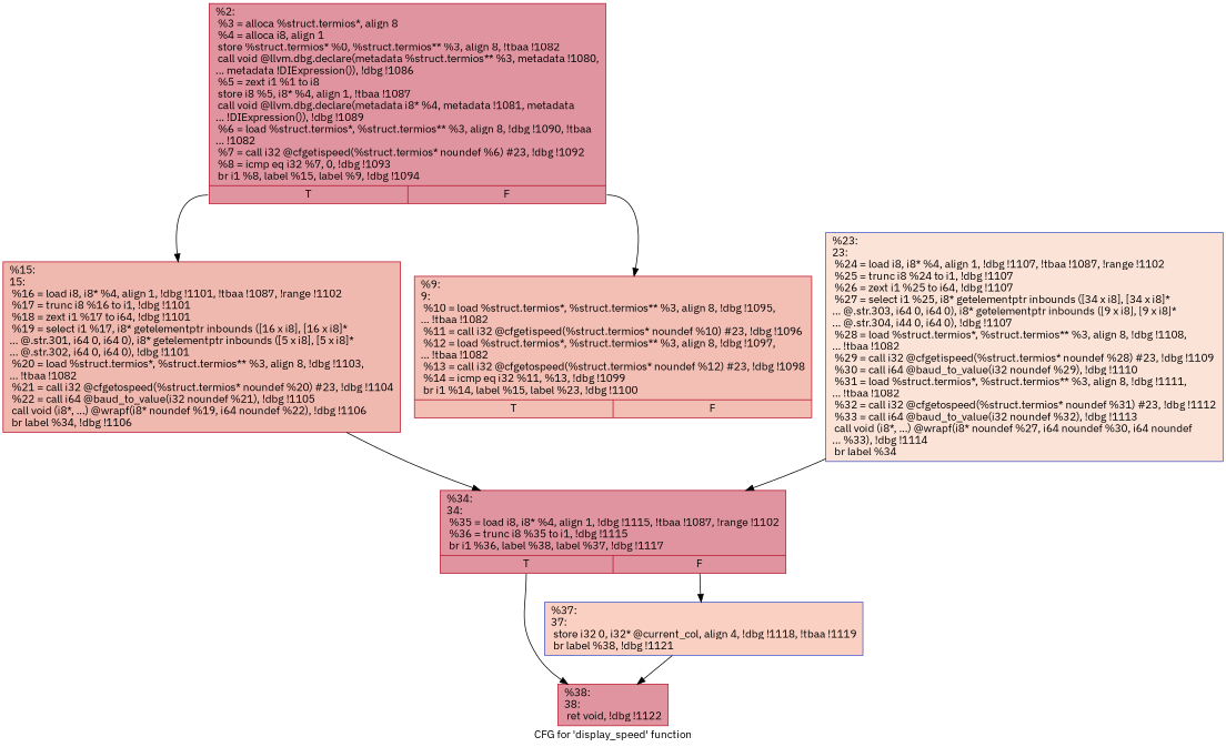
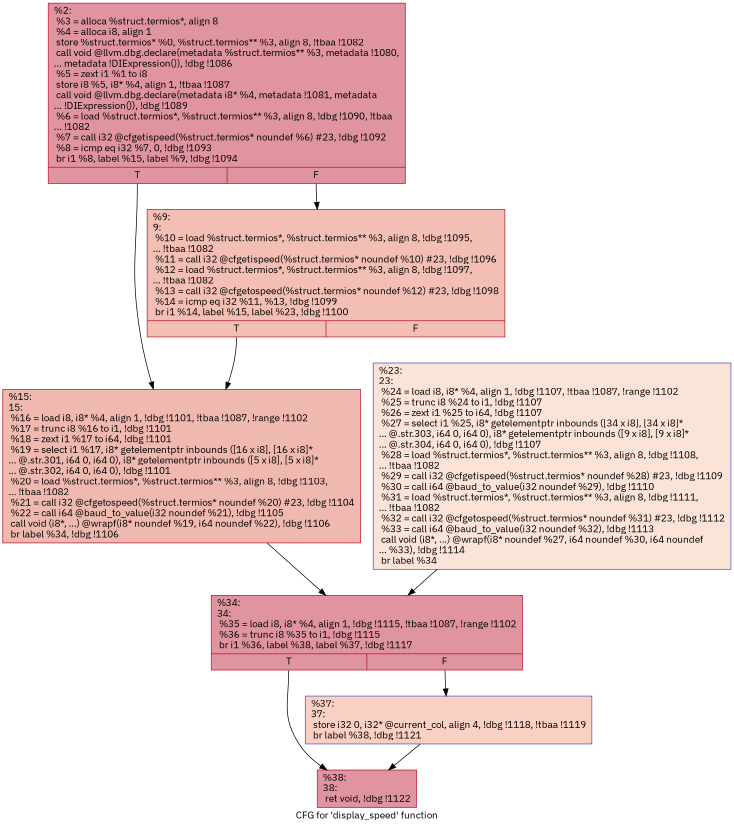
  digraph {
    fontname="IBM Plex Sans"
    label="CFG for 'display_speed' function"
    node [color="#b70d28ff" fillcolor="#b70d2870" fontname="IBM Plex Sans" shape=record style=filled]
    edge [fontname="IBM Plex Sans"]
    n1 [label="{%2:\l  %3 = alloca %struct.termios*, align 8\l  %4 = alloca i8, align 1\l  store %struct.termios* %0, %struct.termios** %3, align 8, !tbaa !1082\l  call void @llvm.dbg.declare(metadata %struct.termios** %3, metadata !1080,\l... metadata !DIExpression()), !dbg !1086\l  %5 = zext i1 %1 to i8\l  store i8 %5, i8* %4, align 1, !tbaa !1087\l  call void @llvm.dbg.declare(metadata i8* %4, metadata !1081, metadata\l... !DIExpression()), !dbg !1089\l  %6 = load %struct.termios*, %struct.termios** %3, align 8, !dbg !1090, !tbaa\l... !1082\l  %7 = call i32 @cfgetispeed(%struct.termios* noundef %6) #23, !dbg !1092\l  %8 = icmp eq i32 %7, 0, !dbg !1093\l  br i1 %8, label %15, label %9, !dbg !1094\l|{<s0>T|<s1>F}}"]
    n2 [fillcolor="#de614d70" label="{%15:\l15:                                               \l  %16 = load i8, i8* %4, align 1, !dbg !1101, !tbaa !1087, !range !1102\l  %17 = trunc i8 %16 to i1, !dbg !1101\l  %18 = zext i1 %17 to i64, !dbg !1101\l  %19 = select i1 %17, i8* getelementptr inbounds ([16 x i8], [16 x i8]*\l... @.str.301, i64 0, i64 0), i8* getelementptr inbounds ([5 x i8], [5 x i8]*\l... @.str.302, i64 0, i64 0), !dbg !1101\l  %20 = load %struct.termios*, %struct.termios** %3, align 8, !dbg !1103,\l... !tbaa !1082\l  %21 = call i32 @cfgetospeed(%struct.termios* noundef %20) #23, !dbg !1104\l  %22 = call i64 @baud_to_value(i32 noundef %21), !dbg !1105\l  call void (i8*, ...) @wrapf(i8* noundef %19, i64 noundef %22), !dbg !1106\l  br label %34, !dbg !1106\l}"]
    n3 [fillcolor="#e36c5570" label="{%9:\l9:                                                \l  %10 = load %struct.termios*, %struct.termios** %3, align 8, !dbg !1095,\l... !tbaa !1082\l  %11 = call i32 @cfgetispeed(%struct.termios* noundef %10) #23, !dbg !1096\l  %12 = load %struct.termios*, %struct.termios** %3, align 8, !dbg !1097,\l... !tbaa !1082\l  %13 = call i32 @cfgetospeed(%struct.termios* noundef %12) #23, !dbg !1098\l  %14 = icmp eq i32 %11, %13, !dbg !1099\l  br i1 %14, label %15, label %23, !dbg !1100\l|{<s0>T|<s1>F}}"]
    n4 [label="{%34:\l34:                                               \l  %35 = load i8, i8* %4, align 1, !dbg !1115, !tbaa !1087, !range !1102\l  %36 = trunc i8 %35 to i1, !dbg !1115\l  br i1 %36, label %38, label %37, !dbg !1117\l|{<s0>T|<s1>F}}"]
    n5 [label="{%38:\l38:                                               \l  ret void, !dbg !1122\l}"]
    n6 [color="#3d50c3ff" fillcolor="#f3947570" label="{%37:\l37:                                               \l  store i32 0, i32* @current_col, align 4, !dbg !1118, !tbaa !1119\l  br label %38, !dbg !1121\l}"]
-   n7 [color="#3d50c3ff" fillcolor="#f6bfa670" label="{%23:\l23:                                               \l  %24 = load i8, i8* %4, align 1, !dbg !1107, !tbaa !1087, !range !1102\l  %25 = trunc i8 %24 to i1, !dbg !1107\l  %26 = zext i1 %25 to i64, !dbg !1107\l  %27 = select i1 %25, i8* getelementptr inbounds ([34 x i8], [34 x i8]*\l... @.str.303, i64 0, i64 0), i8* getelementptr inbounds ([9 x i8], [9 x i8]*\l... @.str.304, i44 0, i64 0), !dbg !1107\l  %28 = load %struct.termios*, %struct.termios** %3, align 8, !dbg !1108,\l... !tbaa !1082\l  %29 = call i32 @cfgetispeed(%struct.termios* noundef %28) #23, !dbg !1109\l  %30 = call i64 @baud_to_value(i32 noundef %29), !dbg !1110\l  %31 = load %struct.termios*, %struct.termios** %3, align 8, !dbg !1111,\l... !tbaa !1082\l  %32 = call i32 @cfgetospeed(%struct.termios* noundef %31) #23, !dbg !1112\l  %33 = call i64 @baud_to_value(i32 noundef %32), !dbg !1113\l  call void (i8*, ...) @wrapf(i8* noundef %27, i64 noundef %30, i64 noundef\l... %33), !dbg !1114\l  br label %34\l}"]
+   n7 [color="#3d50c3ff" fillcolor="#f6bfa670" label="{%23:\l23:                                               \l  %24 = load i8, i8* %4, align 1, !dbg !1107, !tbaa !1087, !range !1102\l  %25 = trunc i8 %24 to i1, !dbg !1107\l  %26 = zext i1 %25 to i64, !dbg !1107\l  %27 = select i1 %25, i8* getelementptr inbounds ([34 x i8], [34 x i8]*\l... @.str.303, i64 0, i64 0), i8* getelementptr inbounds ([9 x i8], [9 x i8]*\l... @.str.304, i64 0, i64 0), !dbg !1107\l  %28 = load %struct.termios*, %struct.termios** %3, align 8, !dbg !1108,\l... !tbaa !1082\l  %29 = call i32 @cfgetispeed(%struct.termios* noundef %28) #23, !dbg !1109\l  %30 = call i64 @baud_to_value(i32 noundef %29), !dbg !1110\l  %31 = load %struct.termios*, %struct.termios** %3, align 8, !dbg !1111,\l... !tbaa !1082\l  %32 = call i32 @cfgetospeed(%struct.termios* noundef %31) #23, !dbg !1112\l  %33 = call i64 @baud_to_value(i32 noundef %32), !dbg !1113\l  call void (i8*, ...) @wrapf(i8* noundef %27, i64 noundef %30, i64 noundef\l... %33), !dbg !1114\l  br label %34\l}"]
    n1 -> n2 [tailport=s0]
    n1 -> n3 [tailport=s1]
    n2 -> n4
+   n3 -> n2 [tailport=s0]
    n4 -> n5 [tailport=s0]
    n4 -> n6 [tailport=s1]
    n6 -> n5
    n7 -> n4
  }
